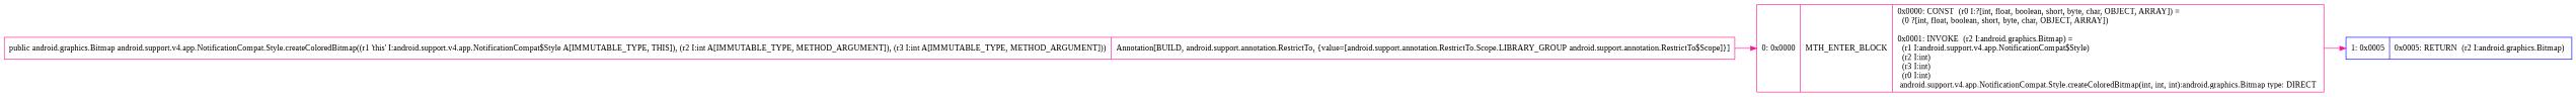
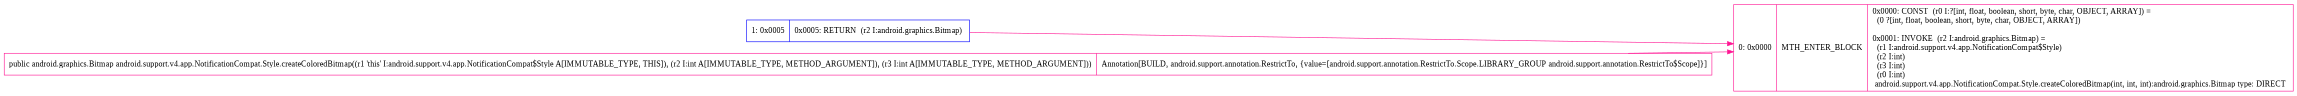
  digraph {
    rankdir=LR
    fontname="Liberation Serif"
    node [shape=record color=deeppink fontname="Liberation Serif"]
    edge [color=deeppink fontname="Liberation Serif"]
    n1 [label="{0\:\ 0x0000|MTH_ENTER_BLOCK\l|0x0000: CONST  (r0 I:?[int, float, boolean, short, byte, char, OBJECT, ARRAY]) = \l  (0 ?[int, float, boolean, short, byte, char, OBJECT, ARRAY])\l \l0x0001: INVOKE  (r2 I:android.graphics.Bitmap) = \l  (r1 I:android.support.v4.app.NotificationCompat$Style)\l  (r2 I:int)\l  (r3 I:int)\l  (r0 I:int)\l android.support.v4.app.NotificationCompat.Style.createColoredBitmap(int, int, int):android.graphics.Bitmap type: DIRECT \l}"]
    n2 [label="{1\:\ 0x0005|0x0005: RETURN  (r2 I:android.graphics.Bitmap) \l}" color=blue]
    n3 [label="{public android.graphics.Bitmap android.support.v4.app.NotificationCompat.Style.createColoredBitmap((r1 'this' I:android.support.v4.app.NotificationCompat$Style A[IMMUTABLE_TYPE, THIS]), (r2 I:int A[IMMUTABLE_TYPE, METHOD_ARGUMENT]), (r3 I:int A[IMMUTABLE_TYPE, METHOD_ARGUMENT]))  | Annotation[BUILD, android.support.annotation.RestrictTo, \{value=[android.support.annotation.RestrictTo.Scope.LIBRARY_GROUP android.support.annotation.RestrictTo$Scope]\}]\l}"]
-   n1 -> n2
+   n2 -> n1
    n3 -> n1
  }
